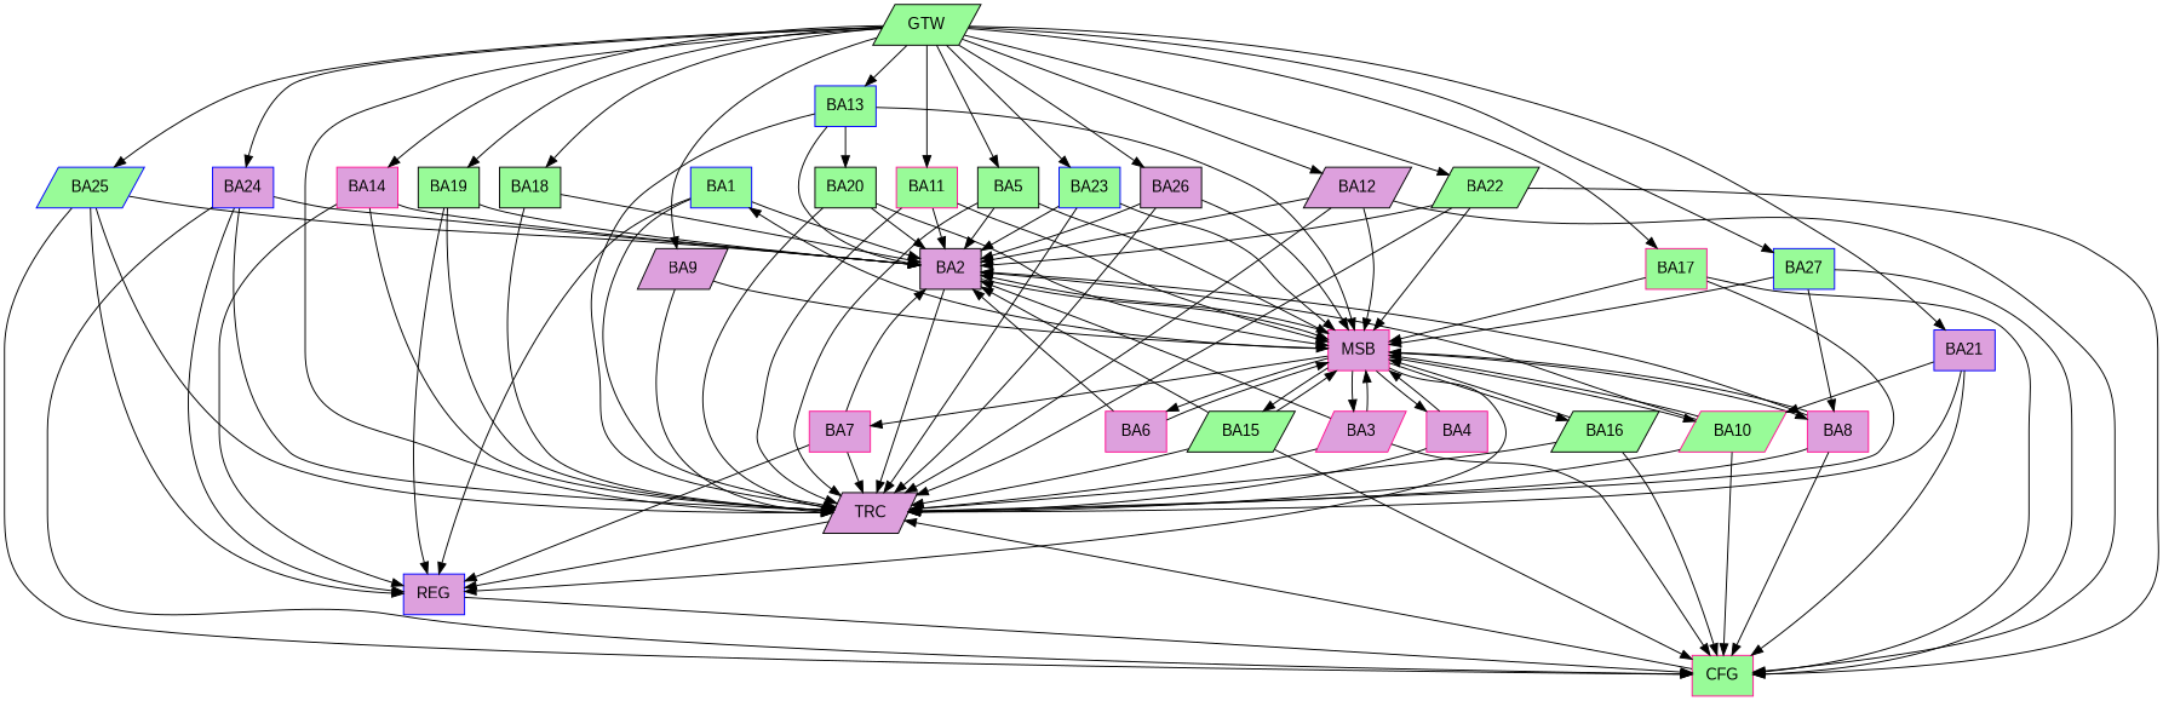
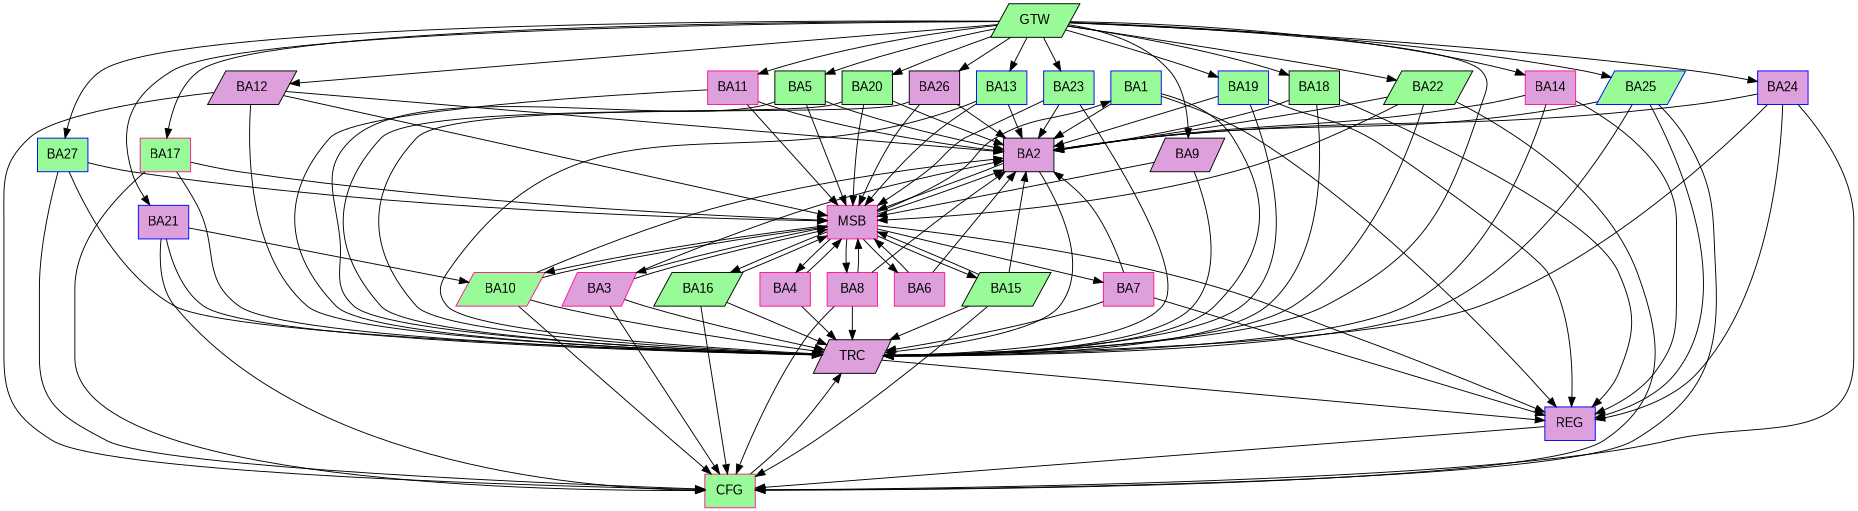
  strict digraph {
    fontname="Liberation Sans"
    node [color=black fillcolor=palegreen fontname="Liberation Sans" shape=box style=filled]
    edge [fontname="Liberation Sans"]
    n1 [color=blue label=BA1]
    n2 [fillcolor=plum label=BA2]
    n3 [color=blue fillcolor=plum label=REG]
    n4 [fillcolor=plum label=TRC shape=parallelogram]
    n5 [color=deeppink fillcolor=plum label=MSB]
    n6 [color=deeppink label=CFG]
    n7 [color=deeppink fillcolor=plum label=BA3 shape=parallelogram]
    n8 [color=deeppink fillcolor=plum label=BA4]
    n9 [color=deeppink fillcolor=plum label=BA6]
    n10 [color=deeppink fillcolor=plum label=BA7]
    n11 [color=deeppink fillcolor=plum label=BA8]
    n12 [color=deeppink label=BA10 shape=parallelogram]
    n13 [label=BA15 shape=parallelogram]
    n14 [label=BA16 shape=parallelogram]
    n15 [label=BA5]
    n16 [fillcolor=plum label=BA9 shape=parallelogram]
-   n17 [color=deeppink label=BA11]
+   n17 [color=deeppink fillcolor=plum label=BA11]
    n18 [fillcolor=plum label=BA12 shape=parallelogram]
    n19 [color=blue label=BA13]
    n20 [color=deeppink fillcolor=plum label=BA14]
    n21 [color=deeppink label=BA17]
    n22 [label=BA18]
-   n23 [label=BA19]
+   n23 [color=blue label=BA19]
    n24 [label=BA20]
    n25 [color=blue fillcolor=plum label=BA21]
    n26 [label=BA22 shape=parallelogram]
    n27 [color=blue label=BA23]
    n28 [color=blue fillcolor=plum label=BA24]
    n29 [color=blue label=BA25 shape=parallelogram]
    n30 [fillcolor=plum label=BA26]
    n31 [color=blue label=BA27]
    n32 [label=GTW shape=parallelogram]
    n1 -> n2
    n1 -> n3
    n1 -> n4
    n2 -> n4
    n2 -> n5
    n3 -> n6
    n4 -> n3
    n5 -> n1
    n5 -> n2
    n5 -> n3
    n5 -> n7
    n5 -> n8
    n5 -> n9
    n5 -> n10
    n5 -> n11
    n5 -> n12
    n5 -> n13
    n5 -> n14
    n6 -> n4
    n7 -> n2
    n7 -> n4
    n7 -> n5
    n7 -> n6
    n8 -> n4
    n8 -> n5
    n9 -> n2
    n9 -> n5
    n10 -> n2
    n10 -> n3
    n10 -> n4
    n11 -> n2
    n11 -> n4
    n11 -> n5
    n11 -> n6
    n12 -> n2
    n12 -> n4
    n12 -> n5
    n12 -> n6
    n13 -> n2
    n13 -> n4
    n13 -> n5
    n13 -> n6
    n14 -> n4
    n14 -> n5
    n14 -> n6
    n15 -> n2
    n15 -> n4
    n15 -> n5
    n16 -> n4
    n16 -> n5
    n17 -> n2
    n17 -> n4
    n17 -> n5
    n18 -> n2
    n18 -> n4
    n18 -> n5
    n18 -> n6
    n19 -> n2
    n19 -> n4
    n19 -> n5
    n20 -> n2
    n20 -> n3
    n20 -> n4
    n21 -> n4
    n21 -> n5
    n21 -> n6
    n22 -> n2
+   n22 -> n3
    n22 -> n4
    n23 -> n2
    n23 -> n3
    n23 -> n4
    n24 -> n2
    n24 -> n4
    n24 -> n5
    n25 -> n4
    n25 -> n6
    n25 -> n12
    n26 -> n2
    n26 -> n4
    n26 -> n5
    n26 -> n6
    n27 -> n2
    n27 -> n4
    n27 -> n5
    n28 -> n2
    n28 -> n3
    n28 -> n4
    n28 -> n6
    n29 -> n2
    n29 -> n3
    n29 -> n4
    n29 -> n6
    n30 -> n2
    n30 -> n4
    n30 -> n5
-   n31 -> n11
+   n31 -> n4
    n31 -> n5
    n31 -> n6
    n32 -> n4
    n32 -> n15
    n32 -> n16
    n32 -> n17
    n32 -> n18
    n32 -> n19
    n32 -> n20
    n32 -> n21
    n32 -> n22
    n32 -> n23
-   n19 -> n24
+   n32 -> n24
    n32 -> n25
    n32 -> n26
    n32 -> n27
    n32 -> n28
    n32 -> n29
    n32 -> n30
    n32 -> n31
  }
